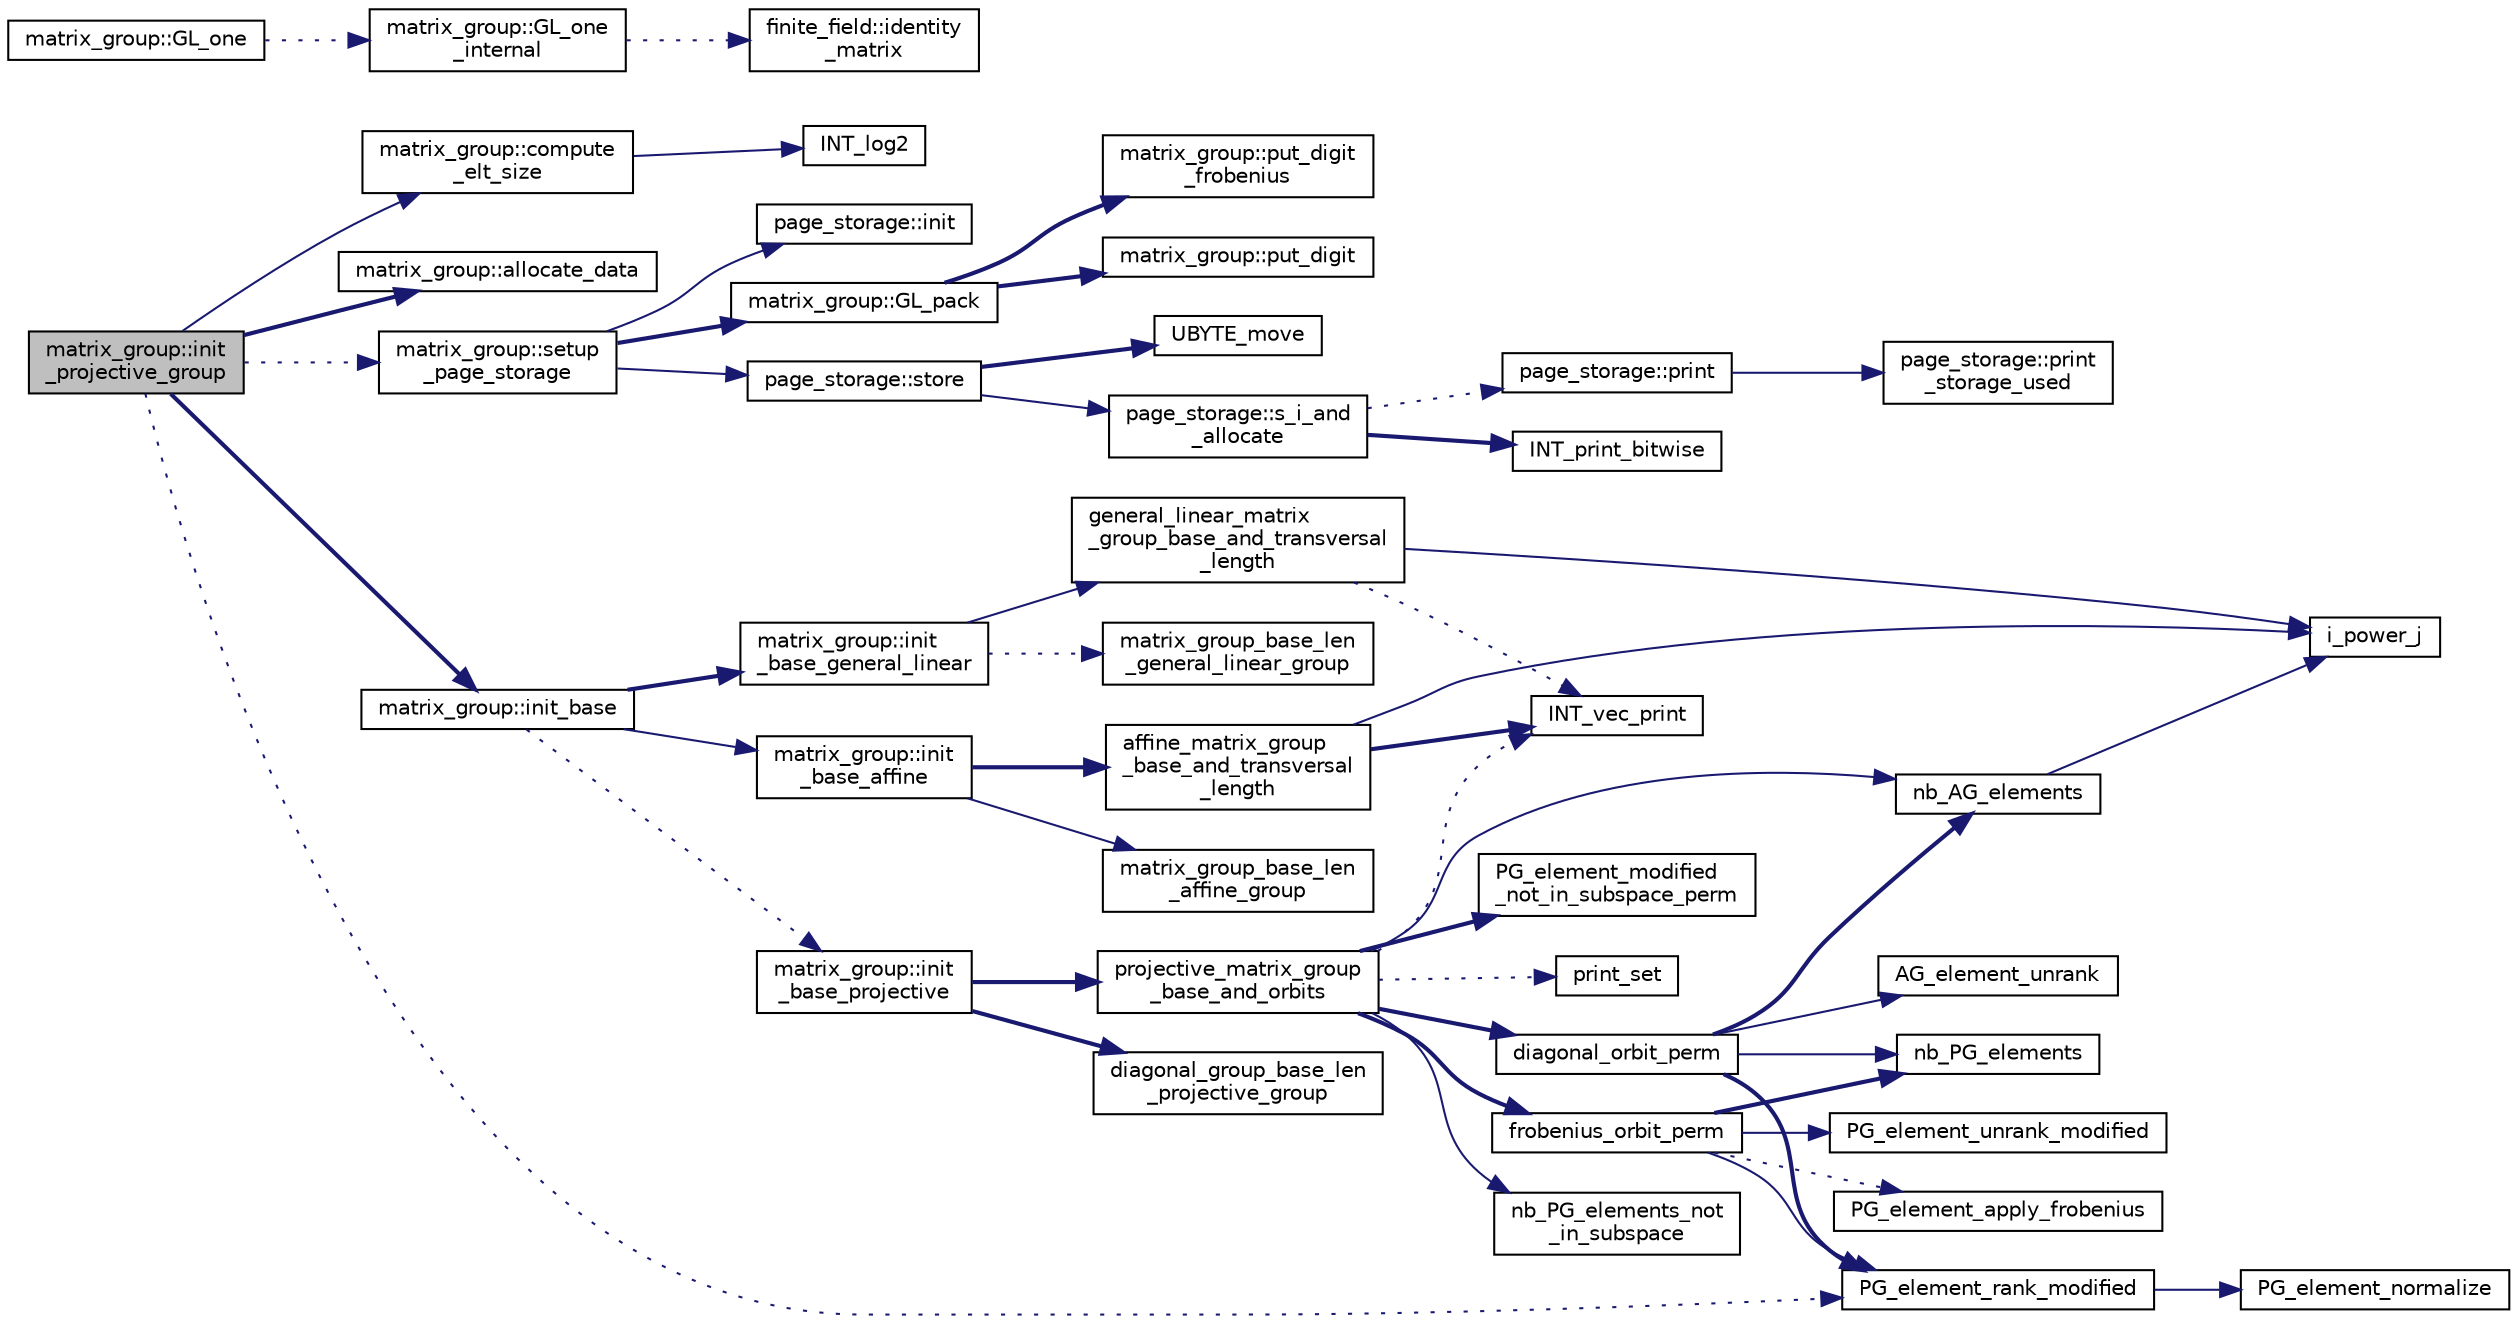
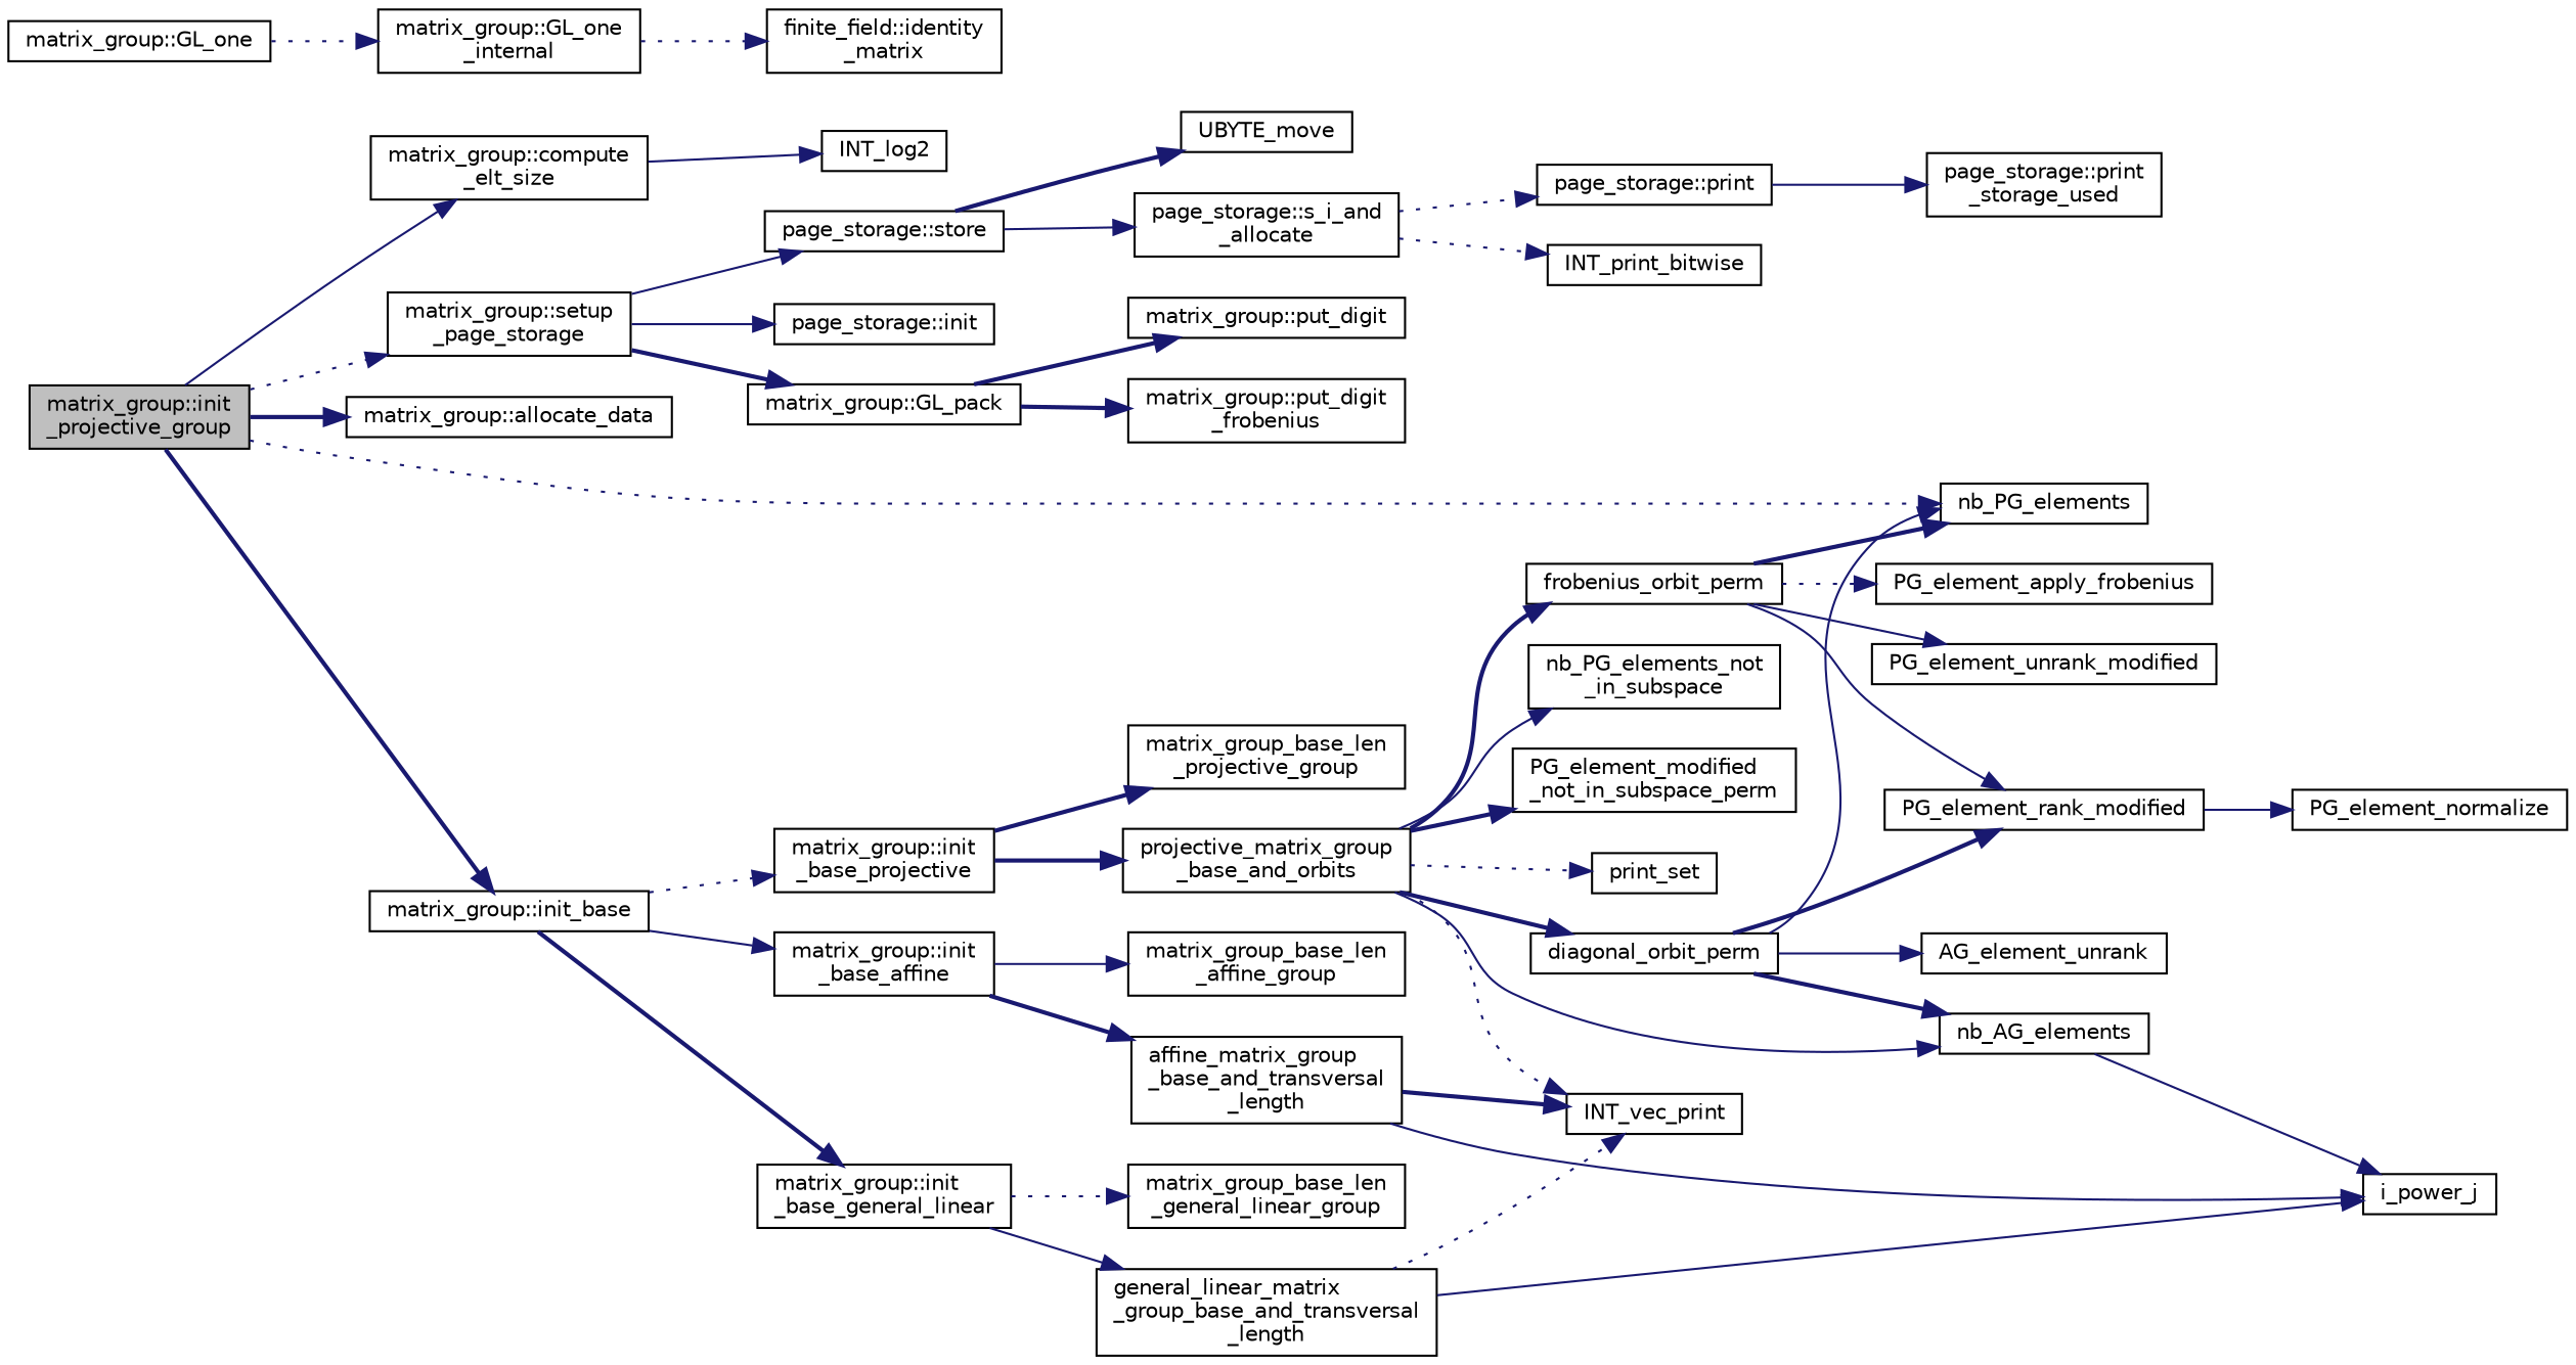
  digraph {
    fontname="DejaVu Sans"
    rankdir=LR
    node [color=black fillcolor=white fontname="DejaVu Sans" fontsize=10 shape=record style=filled]
    edge [color=midnightblue fontname="DejaVu Sans" fontsize=10 labelfontname=Helvetica labelfontsize=10 style=solid]
    n1 [fillcolor=grey75 fontcolor=black height=0.2 label="matrix_group::init\l_projective_group" width=0.4]
    n2 [height=0.2 label=nb_PG_elements width=0.4]
    n3 [height=0.2 label="matrix_group::compute\l_elt_size" width=0.4]
    n4 [height=0.2 label="matrix_group::allocate_data" width=0.4]
    n5 [height=0.2 label="matrix_group::setup\l_page_storage" width=0.4]
    n6 [height=0.2 label="matrix_group::init_base" width=0.4]
    n7 [height=0.2 label=INT_log2 width=0.4]
    n8 [height=0.2 label="page_storage::init" width=0.4]
    n9 [height=0.2 label="matrix_group::GL_pack" width=0.4]
    n10 [height=0.2 label="page_storage::store" width=0.4]
    n11 [height=0.2 label="matrix_group::init\l_base_projective" width=0.4]
    n12 [height=0.2 label="matrix_group::init\l_base_affine" width=0.4]
    n13 [height=0.2 label="matrix_group::init\l_base_general_linear" width=0.4]
    n14 [height=0.2 label="matrix_group::GL_one" width=0.4]
    n15 [height=0.2 label="matrix_group::GL_one\l_internal" width=0.4]
    n16 [height=0.2 label="matrix_group::put_digit" width=0.4]
    n17 [height=0.2 label="matrix_group::put_digit\l_frobenius" width=0.4]
    n18 [height=0.2 label="page_storage::s_i_and\l_allocate" width=0.4]
    n19 [height=0.2 label=UBYTE_move width=0.4]
    n20 [height=0.2 label="finite_field::identity\l_matrix" width=0.4]
    n21 [height=0.2 label="page_storage::print" width=0.4]
    n22 [height=0.2 label=INT_print_bitwise width=0.4]
    n23 [height=0.2 label="page_storage::print\l_storage_used" width=0.4]
-   n24 [height=0.2 label="diagonal_group_base_len\l_projective_group" width=0.4]
+   n24 [height=0.2 label="matrix_group_base_len\l_projective_group" width=0.4]
    n25 [height=0.2 label="projective_matrix_group\l_base_and_orbits" width=0.4]
    n26 [height=0.2 label="matrix_group_base_len\l_affine_group" width=0.4]
    n27 [height=0.2 label="affine_matrix_group\l_base_and_transversal\l_length" width=0.4]
    n28 [height=0.2 label="matrix_group_base_len\l_general_linear_group" width=0.4]
    n29 [height=0.2 label="general_linear_matrix\l_group_base_and_transversal\l_length" width=0.4]
    n30 [height=0.2 label="nb_PG_elements_not\l_in_subspace" width=0.4]
    n31 [height=0.2 label="PG_element_modified\l_not_in_subspace_perm" width=0.4]
    n32 [height=0.2 label=print_set width=0.4]
    n33 [height=0.2 label=nb_AG_elements width=0.4]
    n34 [height=0.2 label=diagonal_orbit_perm width=0.4]
    n35 [height=0.2 label=frobenius_orbit_perm width=0.4]
    n36 [height=0.2 label=INT_vec_print width=0.4]
    n37 [height=0.2 label=i_power_j width=0.4]
    n38 [height=0.2 label=AG_element_unrank width=0.4]
    n39 [height=0.2 label=PG_element_rank_modified width=0.4]
    n40 [height=0.2 label=PG_element_unrank_modified width=0.4]
    n41 [height=0.2 label=PG_element_apply_frobenius width=0.4]
    n42 [height=0.2 label=PG_element_normalize width=0.4]
-   n1 -> n39 [style=dotted]
+   n1 -> n2 [style=dotted]
    n1 -> n3
    n1 -> n4 [style=bold]
    n1 -> n5 [style=dotted]
    n1 -> n6 [style=bold]
    n3 -> n7
    n5 -> n8
    n5 -> n9 [style=bold]
    n5 -> n10
    n6 -> n11 [style=dotted]
    n6 -> n12
    n6 -> n13 [style=bold]
    n9 -> n16 [style=bold]
    n9 -> n17 [style=bold]
    n10 -> n18
    n10 -> n19 [style=bold]
    n11 -> n24 [style=bold]
    n11 -> n25 [style=bold]
    n12 -> n26
    n12 -> n27 [style=bold]
    n13 -> n28 [style=dotted]
    n13 -> n29
    n14 -> n15 [style=dotted]
    n15 -> n20 [style=dotted]
    n18 -> n21 [style=dotted]
-   n18 -> n22 [style=bold]
+   n18 -> n22 [style=dotted]
    n21 -> n23
    n25 -> n30
    n25 -> n31 [style=bold]
    n25 -> n32 [style=dotted]
    n25 -> n33
    n25 -> n34 [style=bold]
    n25 -> n35 [style=bold]
    n25 -> n36 [style=dotted]
    n27 -> n36 [style=bold]
    n27 -> n37
    n29 -> n36 [style=dotted]
    n29 -> n37
    n33 -> n37
    n34 -> n2
    n34 -> n33 [style=bold]
    n34 -> n38
    n34 -> n39 [style=bold]
    n35 -> n2 [style=bold]
    n35 -> n39
    n35 -> n40
    n35 -> n41 [style=dotted]
    n39 -> n42
  }
